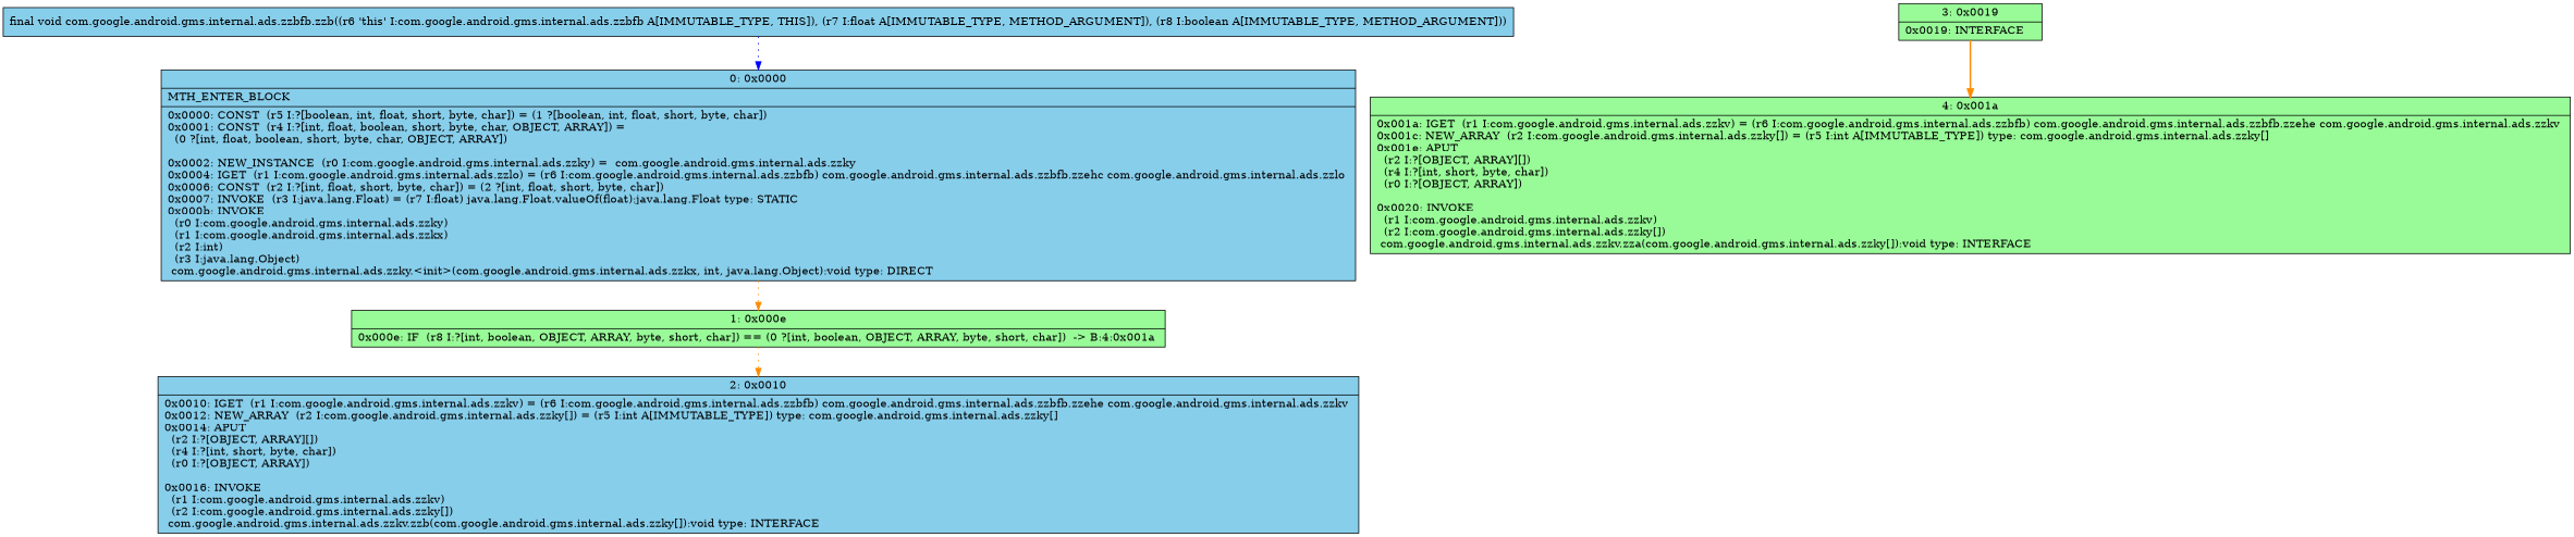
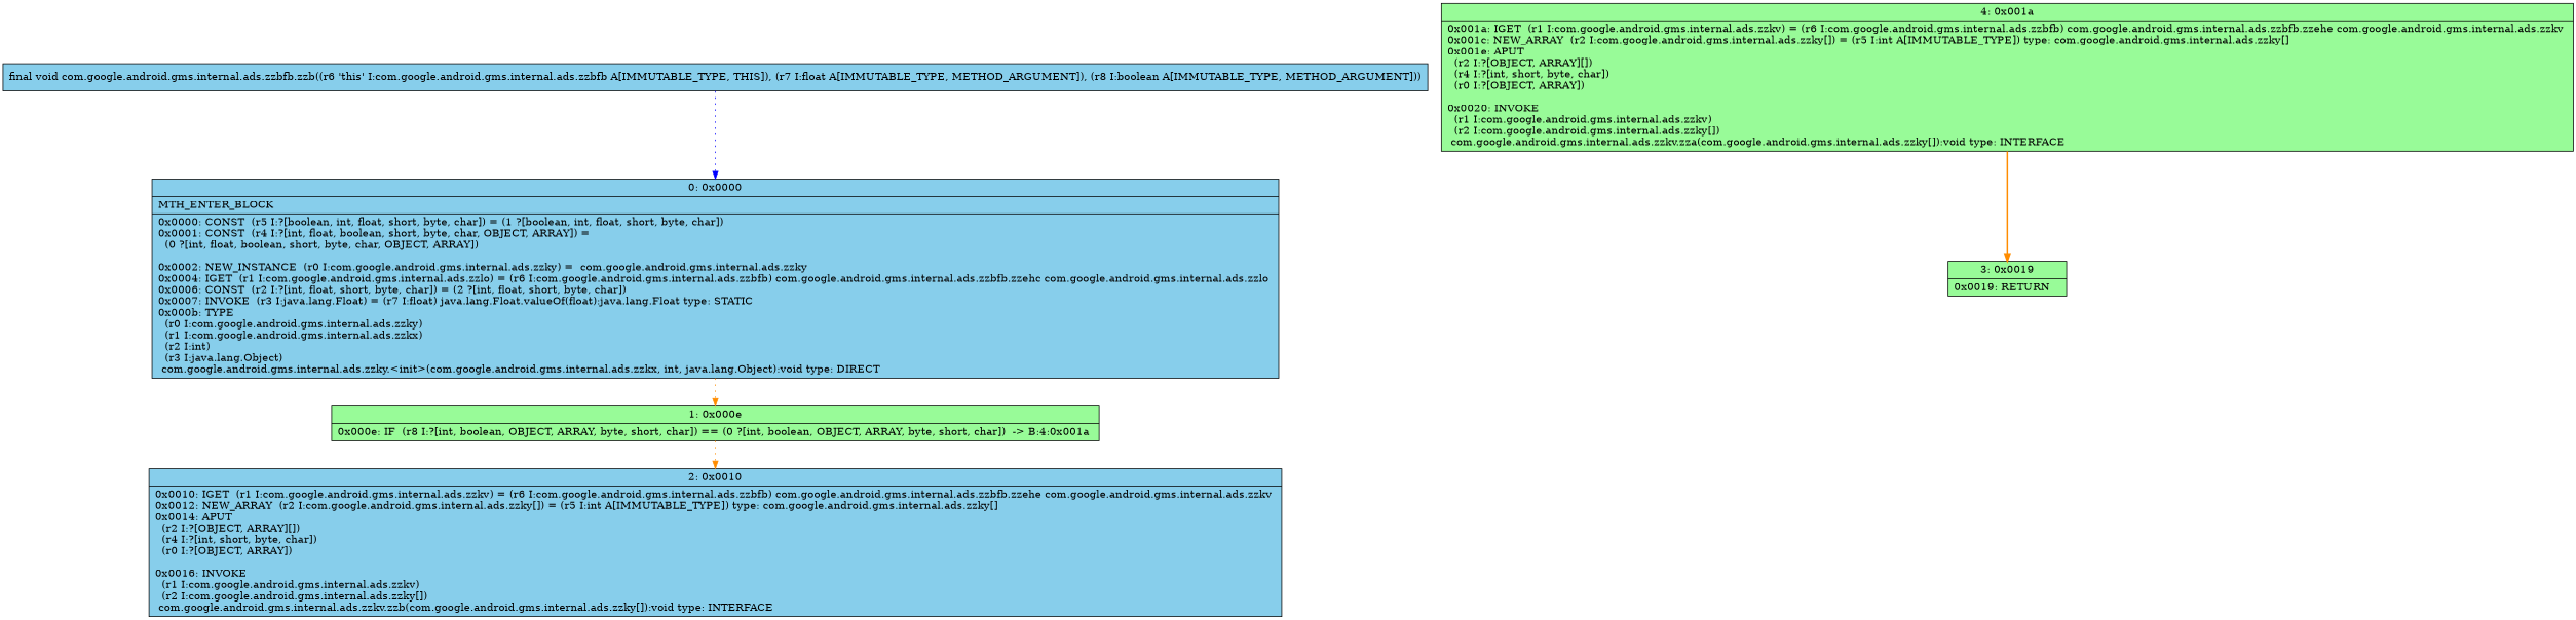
  digraph {
    node [fillcolor=skyblue shape=record style=filled]
    edge [color=darkorange style=dotted]
-   n1 [label="{0\:\ 0x0000|MTH_ENTER_BLOCK\l|0x0000: CONST  (r5 I:?[boolean, int, float, short, byte, char]) = (1 ?[boolean, int, float, short, byte, char]) \l0x0001: CONST  (r4 I:?[int, float, boolean, short, byte, char, OBJECT, ARRAY]) = \l  (0 ?[int, float, boolean, short, byte, char, OBJECT, ARRAY])\l \l0x0002: NEW_INSTANCE  (r0 I:com.google.android.gms.internal.ads.zzky) =  com.google.android.gms.internal.ads.zzky \l0x0004: IGET  (r1 I:com.google.android.gms.internal.ads.zzlo) = (r6 I:com.google.android.gms.internal.ads.zzbfb) com.google.android.gms.internal.ads.zzbfb.zzehc com.google.android.gms.internal.ads.zzlo \l0x0006: CONST  (r2 I:?[int, float, short, byte, char]) = (2 ?[int, float, short, byte, char]) \l0x0007: INVOKE  (r3 I:java.lang.Float) = (r7 I:float) java.lang.Float.valueOf(float):java.lang.Float type: STATIC \l0x000b: INVOKE  \l  (r0 I:com.google.android.gms.internal.ads.zzky)\l  (r1 I:com.google.android.gms.internal.ads.zzkx)\l  (r2 I:int)\l  (r3 I:java.lang.Object)\l com.google.android.gms.internal.ads.zzky.\<init\>(com.google.android.gms.internal.ads.zzkx, int, java.lang.Object):void type: DIRECT \l}"]
+   n1 [label="{0\:\ 0x0000|MTH_ENTER_BLOCK\l|0x0000: CONST  (r5 I:?[boolean, int, float, short, byte, char]) = (1 ?[boolean, int, float, short, byte, char]) \l0x0001: CONST  (r4 I:?[int, float, boolean, short, byte, char, OBJECT, ARRAY]) = \l  (0 ?[int, float, boolean, short, byte, char, OBJECT, ARRAY])\l \l0x0002: NEW_INSTANCE  (r0 I:com.google.android.gms.internal.ads.zzky) =  com.google.android.gms.internal.ads.zzky \l0x0004: IGET  (r1 I:com.google.android.gms.internal.ads.zzlo) = (r6 I:com.google.android.gms.internal.ads.zzbfb) com.google.android.gms.internal.ads.zzbfb.zzehc com.google.android.gms.internal.ads.zzlo \l0x0006: CONST  (r2 I:?[int, float, short, byte, char]) = (2 ?[int, float, short, byte, char]) \l0x0007: INVOKE  (r3 I:java.lang.Float) = (r7 I:float) java.lang.Float.valueOf(float):java.lang.Float type: STATIC \l0x000b: TYPE  \l  (r0 I:com.google.android.gms.internal.ads.zzky)\l  (r1 I:com.google.android.gms.internal.ads.zzkx)\l  (r2 I:int)\l  (r3 I:java.lang.Object)\l com.google.android.gms.internal.ads.zzky.\<init\>(com.google.android.gms.internal.ads.zzkx, int, java.lang.Object):void type: DIRECT \l}"]
    n2 [fillcolor=palegreen label="{1\:\ 0x000e|0x000e: IF  (r8 I:?[int, boolean, OBJECT, ARRAY, byte, short, char]) == (0 ?[int, boolean, OBJECT, ARRAY, byte, short, char])  \-\> B:4:0x001a \l}"]
    n3 [label="{2\:\ 0x0010|0x0010: IGET  (r1 I:com.google.android.gms.internal.ads.zzkv) = (r6 I:com.google.android.gms.internal.ads.zzbfb) com.google.android.gms.internal.ads.zzbfb.zzehe com.google.android.gms.internal.ads.zzkv \l0x0012: NEW_ARRAY  (r2 I:com.google.android.gms.internal.ads.zzky[]) = (r5 I:int A[IMMUTABLE_TYPE]) type: com.google.android.gms.internal.ads.zzky[] \l0x0014: APUT  \l  (r2 I:?[OBJECT, ARRAY][])\l  (r4 I:?[int, short, byte, char])\l  (r0 I:?[OBJECT, ARRAY])\l \l0x0016: INVOKE  \l  (r1 I:com.google.android.gms.internal.ads.zzkv)\l  (r2 I:com.google.android.gms.internal.ads.zzky[])\l com.google.android.gms.internal.ads.zzkv.zzb(com.google.android.gms.internal.ads.zzky[]):void type: INTERFACE \l}"]
    n4 [fillcolor=palegreen label="{4\:\ 0x001a|0x001a: IGET  (r1 I:com.google.android.gms.internal.ads.zzkv) = (r6 I:com.google.android.gms.internal.ads.zzbfb) com.google.android.gms.internal.ads.zzbfb.zzehe com.google.android.gms.internal.ads.zzkv \l0x001c: NEW_ARRAY  (r2 I:com.google.android.gms.internal.ads.zzky[]) = (r5 I:int A[IMMUTABLE_TYPE]) type: com.google.android.gms.internal.ads.zzky[] \l0x001e: APUT  \l  (r2 I:?[OBJECT, ARRAY][])\l  (r4 I:?[int, short, byte, char])\l  (r0 I:?[OBJECT, ARRAY])\l \l0x0020: INVOKE  \l  (r1 I:com.google.android.gms.internal.ads.zzkv)\l  (r2 I:com.google.android.gms.internal.ads.zzky[])\l com.google.android.gms.internal.ads.zzkv.zza(com.google.android.gms.internal.ads.zzky[]):void type: INTERFACE \l}"]
-   n5 [fillcolor=palegreen label="{3\:\ 0x0019|0x0019: INTERFACE   \l}"]
+   n5 [fillcolor=palegreen label="{3\:\ 0x0019|0x0019: RETURN   \l}"]
    n6 [label="{final void com.google.android.gms.internal.ads.zzbfb.zzb((r6 'this' I:com.google.android.gms.internal.ads.zzbfb A[IMMUTABLE_TYPE, THIS]), (r7 I:float A[IMMUTABLE_TYPE, METHOD_ARGUMENT]), (r8 I:boolean A[IMMUTABLE_TYPE, METHOD_ARGUMENT])) }"]
    n1 -> n2
    n2 -> n3
-   n5 -> n4 [style=bold]
+   n4 -> n5 [style=bold]
    n6 -> n1 [color=blue]
  }
